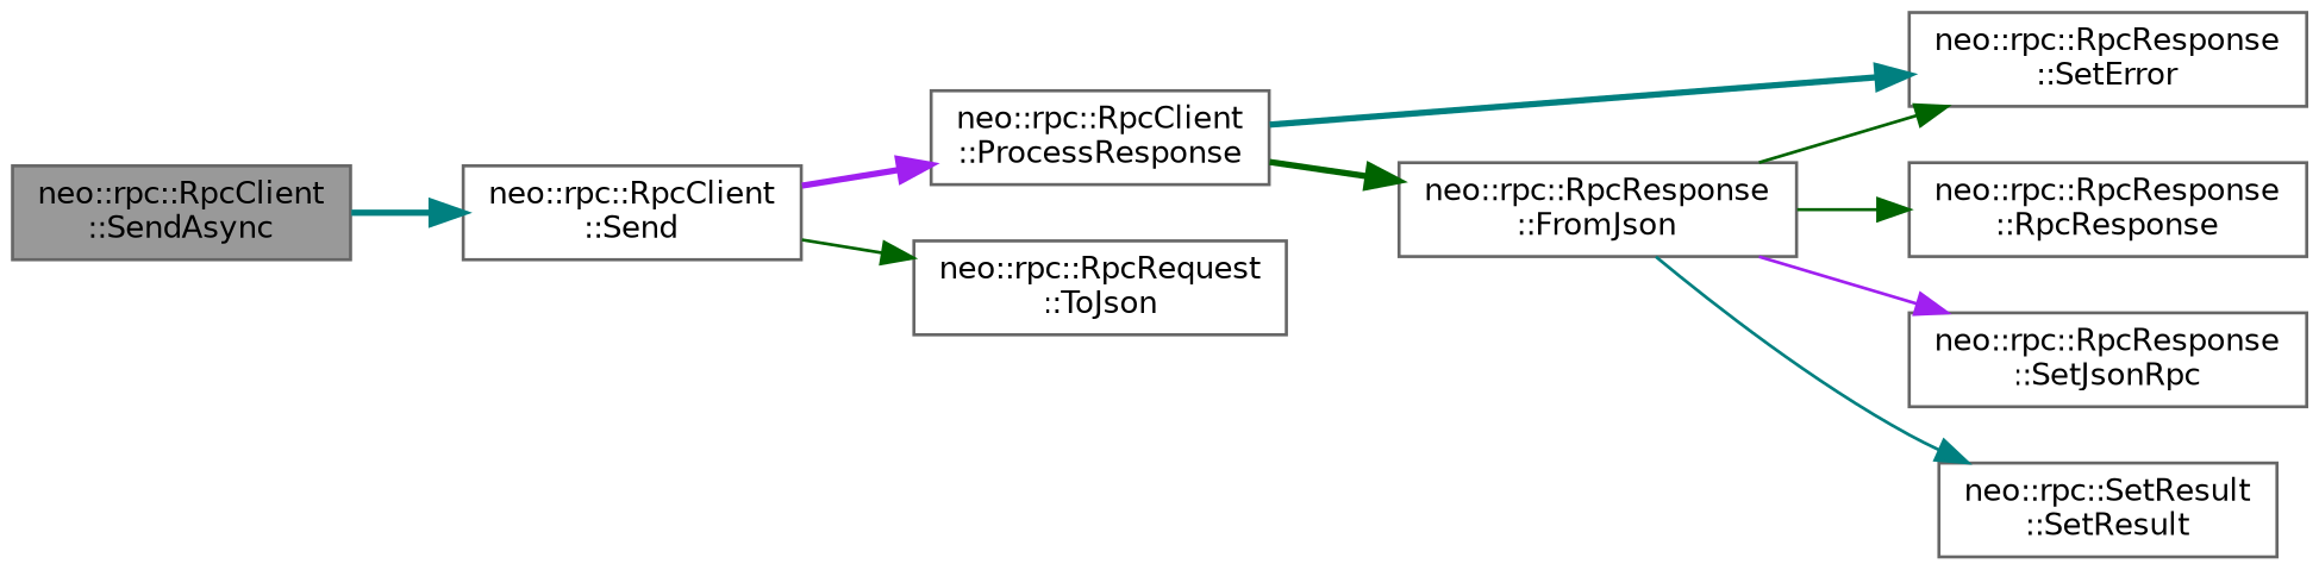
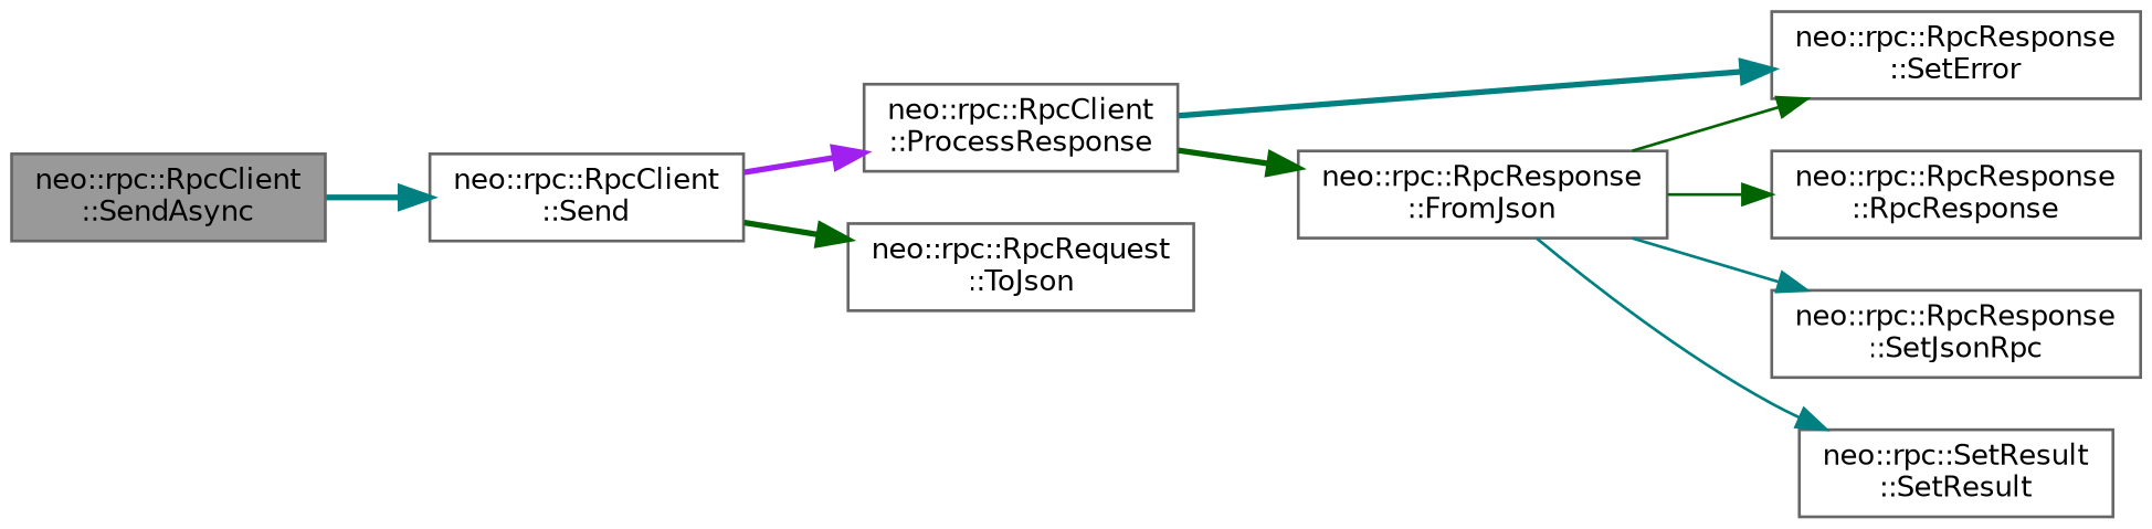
  digraph {
    rankdir=LR
    node [color=grey40 fillcolor=white fontname=Helvetica fontsize=10 shape=box style=filled]
    edge [color=darkgreen fontname=Helvetica fontsize=10 labelfontname=Helvetica labelfontsize=10 style=bold]
    n1 [color=gray40 fillcolor=grey60 fontcolor=black height=0.2 label="neo::rpc::RpcClient\l::SendAsync" width=0.4]
    n2 [height=0.2 label="neo::rpc::RpcClient\l::Send" width=0.4]
    n3 [height=0.2 label="neo::rpc::RpcClient\l::ProcessResponse" width=0.4]
    n4 [height=0.2 label="neo::rpc::RpcRequest\l::ToJson" width=0.4]
    n5 [height=0.2 label="neo::rpc::RpcResponse\l::FromJson" width=0.4]
    n6 [height=0.2 label="neo::rpc::RpcResponse\l::SetError" width=0.4]
    n7 [height=0.2 label="neo::rpc::RpcResponse\l::RpcResponse" width=0.4]
    n8 [height=0.2 label="neo::rpc::RpcResponse\l::SetJsonRpc" width=0.4]
    n9 [height=0.2 label="neo::rpc::SetResult\l::SetResult" width=0.4]
    n1 -> n2 [color=teal]
    n2 -> n3 [color=purple]
-   n2 -> n4 [style=solid]
+   n2 -> n4
    n3 -> n5
    n3 -> n6 [color=teal]
    n5 -> n6 [style=solid]
    n5 -> n7 [style=solid]
-   n5 -> n8 [color=purple style=solid]
+   n5 -> n8 [color=teal style=solid]
    n5 -> n9 [color=teal style=solid]
  }
